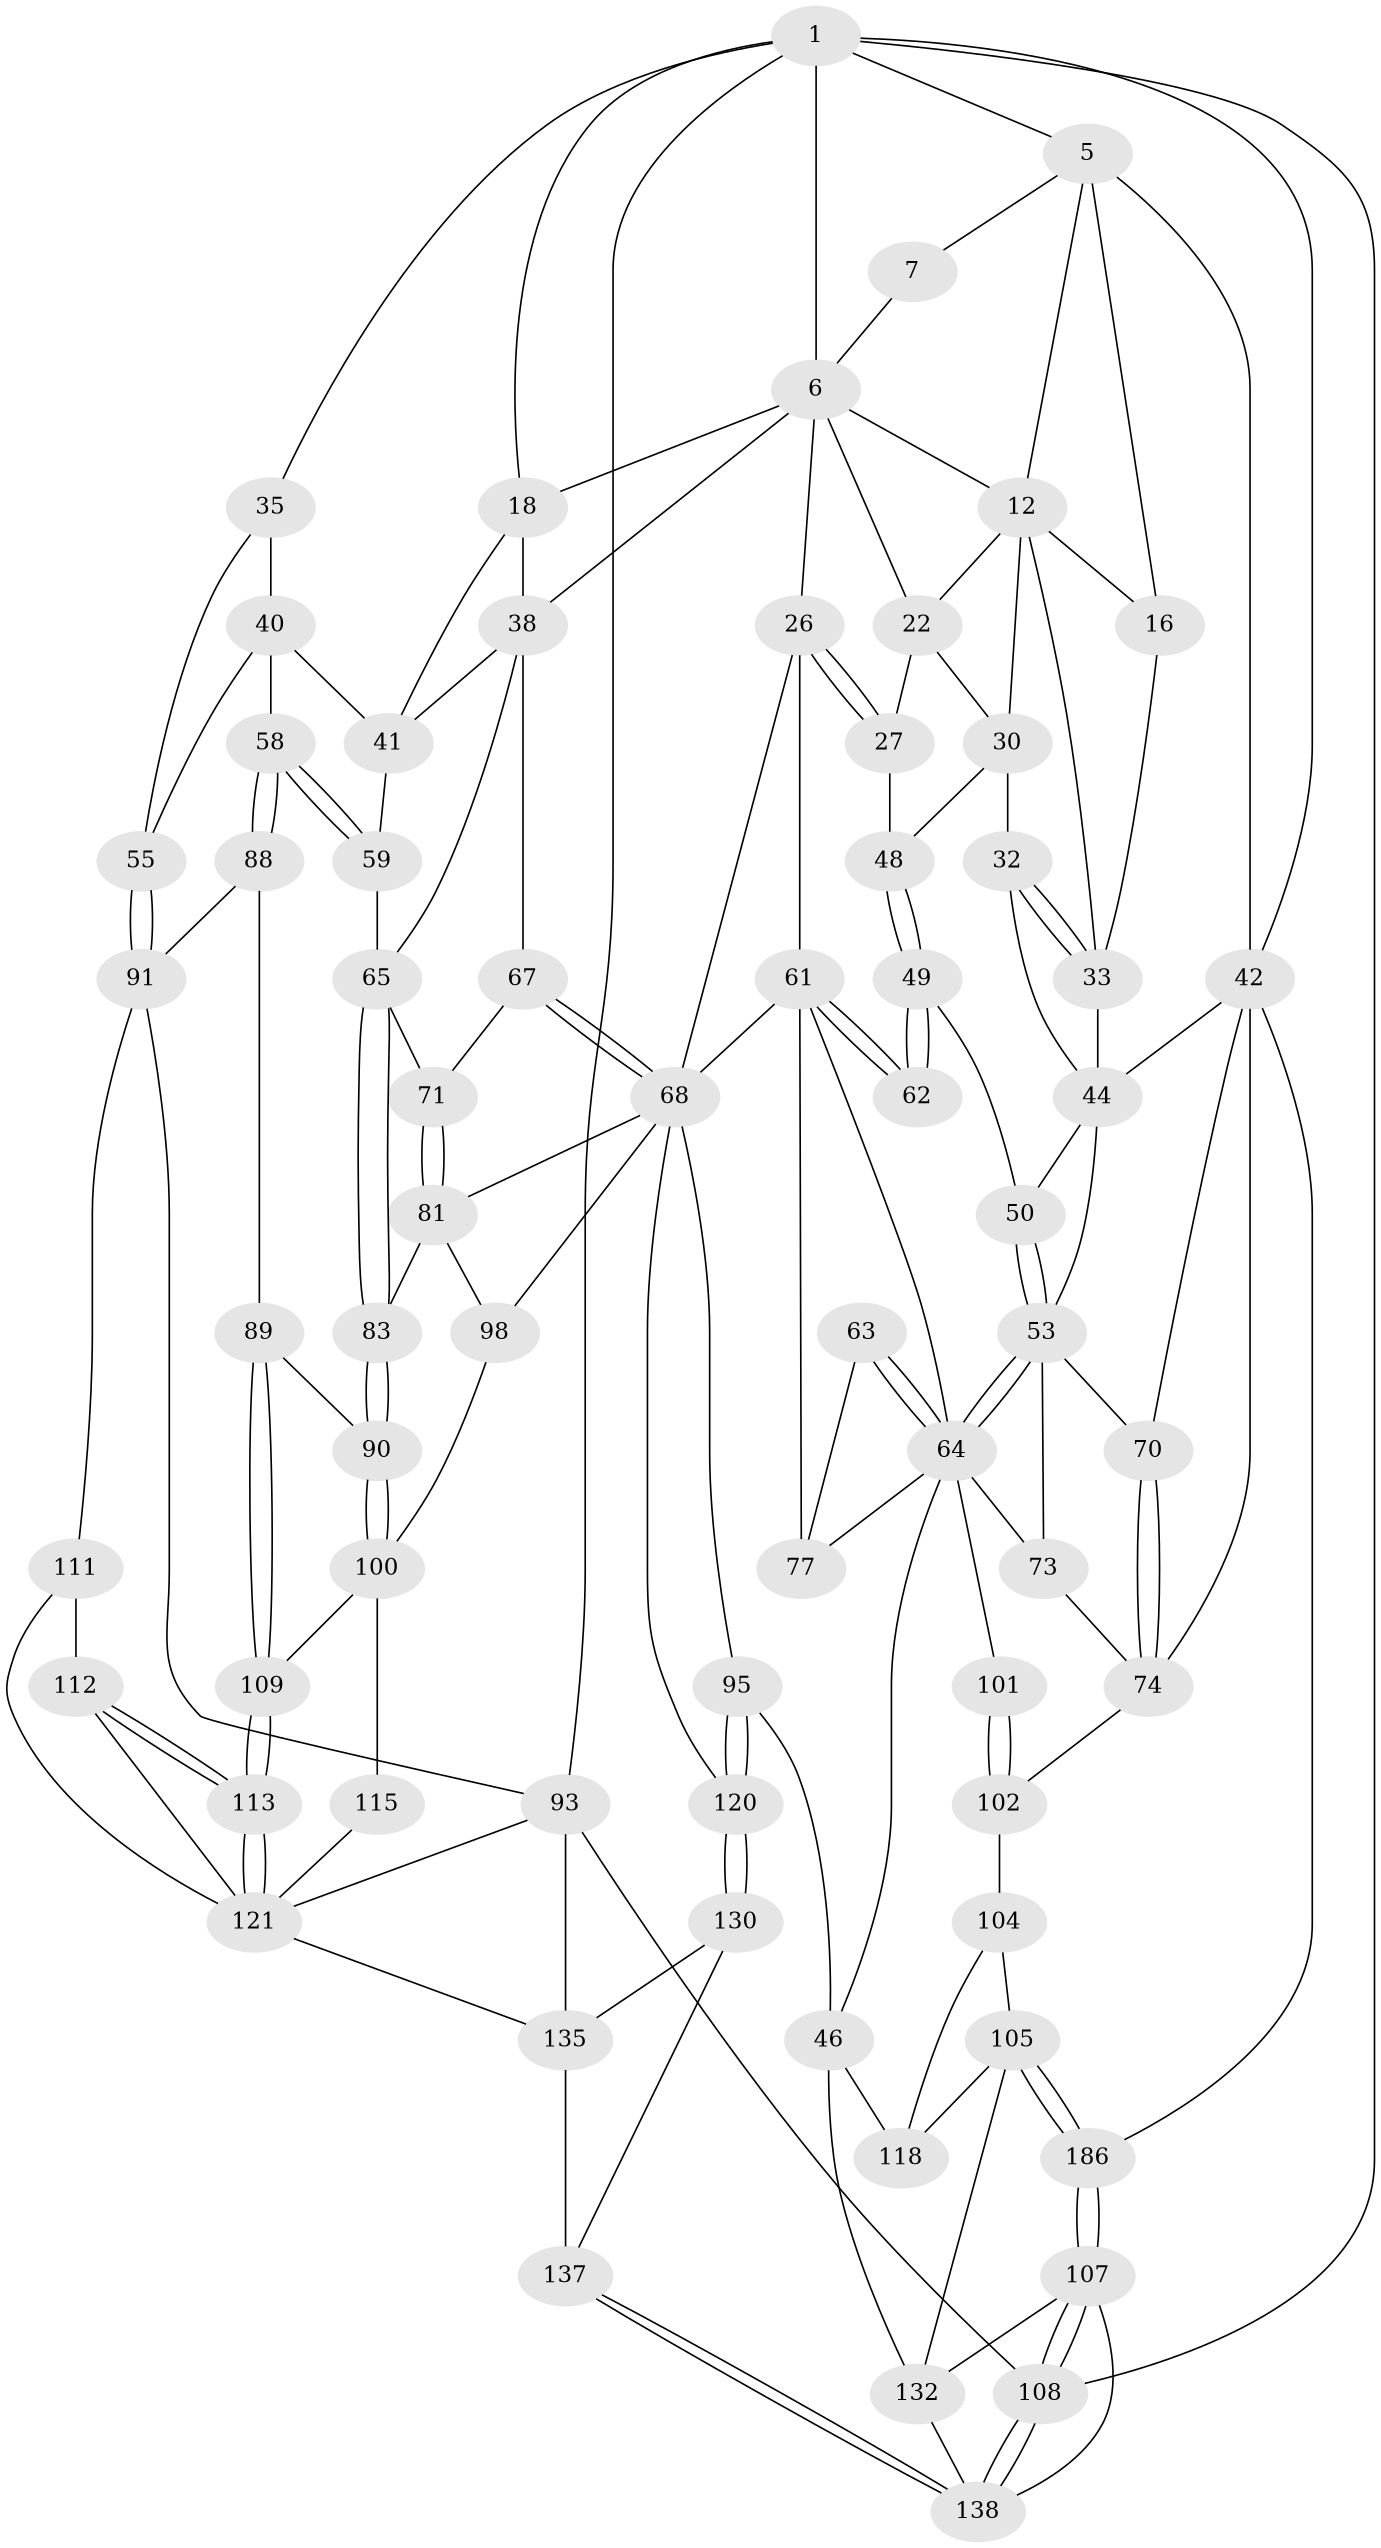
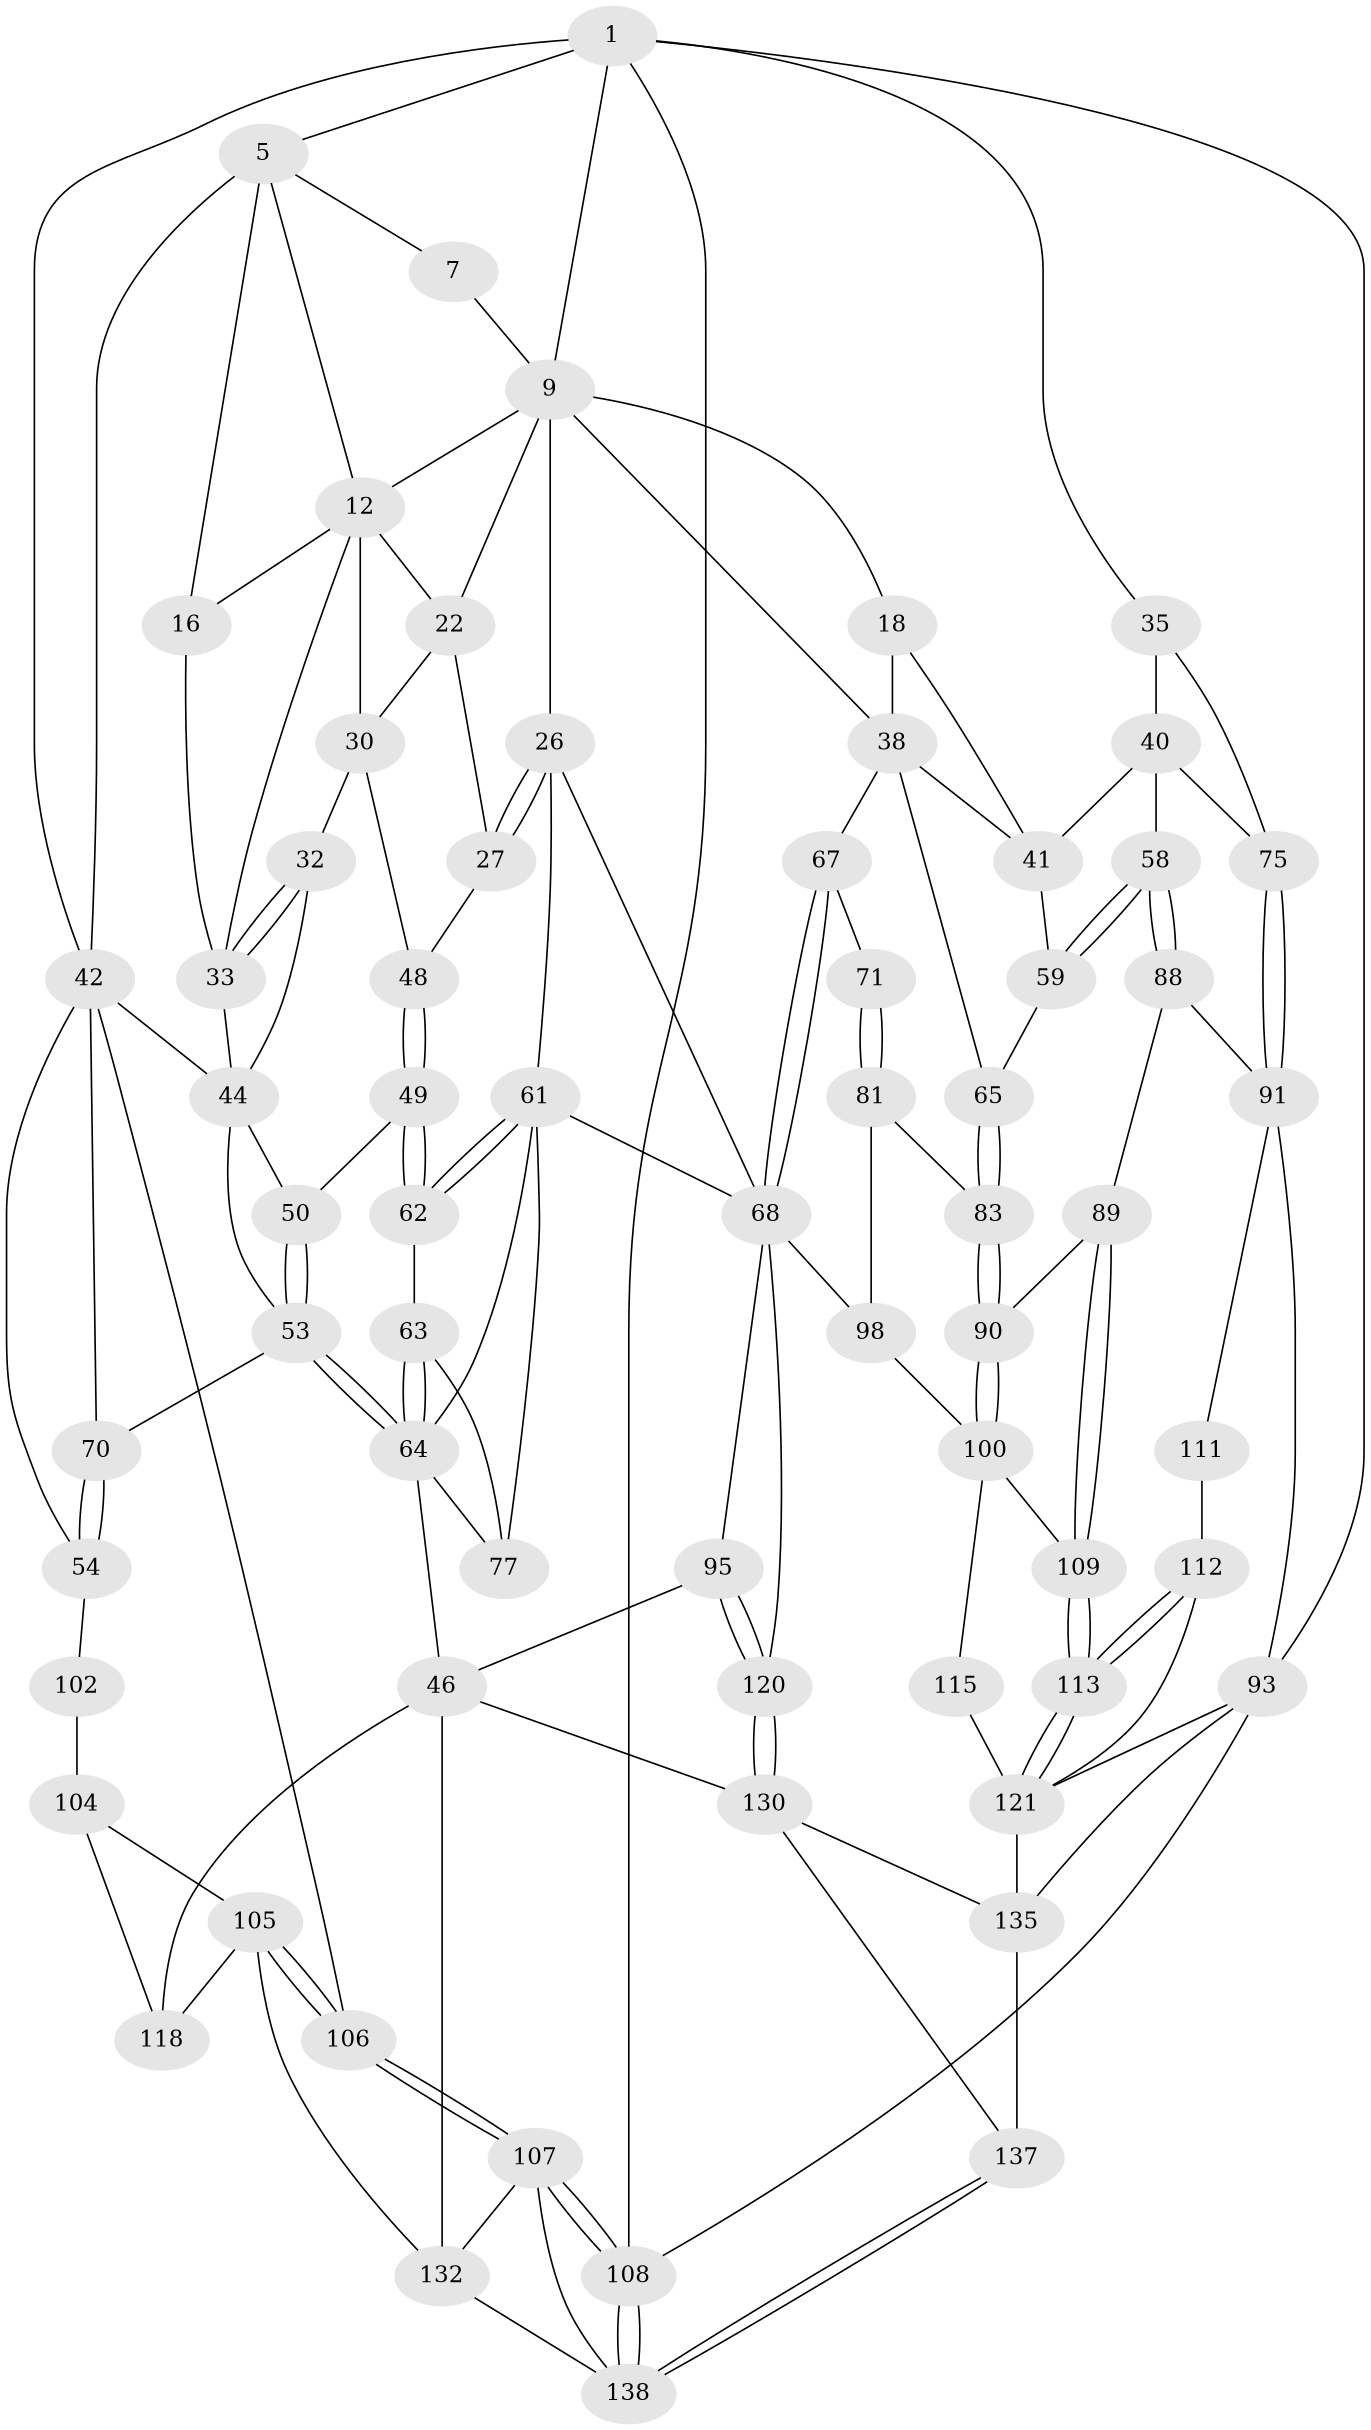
  graph {
    node [color=gray90 style=filled]
    1 [super="+8+2"]
    5 [super="+17+6"]
-   9 [super="+10+24" label=6]
+   9 [super="+10+24"]
    18 [super="+29+19"]
    35 [super="+36"]
    42 [super="+46+43"]
    93 [super="+94"]
    108
    7
    12 [super="+23+13"]
    16 [super="+21"]
    22 [super="+28"]
    26 [super="+60"]
    38 [super="+39"]
    41 [super="+57"]
    40 [super="+56"]
-   55
+   55 [label=75]
    44 [super="+47+45"]
    70
-   74 [super="+78"]
-   106 [label=186]
+   74 [super="+78" label=54]
+   106
    121 [super="+122"]
    135 [super="+140"]
    138 [super="+139"]
    30 [super="+31"]
    33 [super="+34"]
    27
    61 [super="+76"]
    68 [super="+82"]
    65 [super="+66"]
    67
    48
    32
    59
    62
    64 [super="+72"]
    77
    81 [super="+84"]
    95
    98
    120
    49
    50
    53 [super="+54"]
    58
    91 [super="+92"]
    71
    83
    88
    102 [super="+103"]
    107 [super="+133"]
-   73
    63
    n54 [label=46 super="+124"]
-   101
    111 [super="+125"]
    89
    118
    130 [super="+136"]
    132 [super="+134"]
    90
    100 [super="+110"]
    115
    104 [super="+117"]
    109
    113
    112 [super="+126"]
    137
    105 [super="+119"]
    1 -- 5
    1 -- 9
-   1 -- 18
    1 -- 35
    1 -- 42
    1 -- 93
    1 -- 108
    5 -- 42
    5 -- 7
    5 -- 12
    5 -- 16 [weight=2]
    9 -- 18
    9 -- 12
    9 -- 22
    9 -- 26
    9 -- 38
    18 -- 38 [weight=2]
    18 -- 41
    35 -- 40
    35 -- 55
    42 -- 44
    42 -- 70
    42 -- 74
    42 -- 106
    93 -- 108
    93 -- 121
    93 -- 135
    108 -- 138
    108 -- 138
    7 -- 9
    12 -- 16
    12 -- 22
    12 -- 30
    12 -- 33
    16 -- 33
    22 -- 30
    22 -- 27
    26 -- 27
    26 -- 27
    26 -- 61
    26 -- 68
    38 -- 41
    38 -- 65
    38 -- 67
    41 -- 59
    40 -- 41
    40 -- 55
    40 -- 58
    55 -- 91
    55 -- 91
    44 -- 50
    44 -- 53
    70 -- 74
    70 -- 74
    74 -- 102
    106 -- 107
    106 -- 107
    121 -- 135
    135 -- 137
    30 -- 48
    30 -- 32
    33 -- 44
    27 -- 48
    61 -- 68
    61 -- 62
    61 -- 62
    61 -- 64
    61 -- 77
-   68 -- 81
    68 -- 95
    68 -- 98
    68 -- 120
-   65 -- 71
    65 -- 83
    65 -- 83
    67 -- 68
    67 -- 68
    67 -- 71
    48 -- 49
    48 -- 49
    32 -- 44
    32 -- 33
    32 -- 33
    59 -- 65
+   62 -- 63
    64 -- 77
-   64 -- 73
    64 -- n54
-   64 -- 101
    81 -- 98
    81 -- 83
    95 -- 120
    95 -- 120
    95 -- n54
    98 -- 100
    120 -- 130
    120 -- 130
    49 -- 62
    49 -- 62
    49 -- 50
    50 -- 53
    50 -- 53
    53 -- 70
    53 -- 64
    53 -- 64
-   53 -- 73
    58 -- 59
    58 -- 59
    58 -- 88
    58 -- 88
    91 -- 93
    91 -- 111
    71 -- 81
    71 -- 81
    83 -- 90
    83 -- 90
    88 -- 91
    88 -- 89
    102 -- 104 [weight=2]
    107 -- 108
    107 -- 108
    107 -- 138
    107 -- 132
-   73 -- 74
    63 -- 64
    63 -- 64
    63 -- 77
    n54 -- 118
+   n54 -- 130
    n54 -- 132
-   101 -- 102 [weight=2]
-   101 -- 102
-   111 -- 121
    111 -- 112 [weight=3]
    89 -- 90
    89 -- 109
    89 -- 109
    130 -- 135
    130 -- 137
    132 -- 138
    90 -- 100
    90 -- 100
    100 -- 115
    100 -- 109
    115 -- 121
    104 -- 118
    104 -- 105
    109 -- 113
    109 -- 113
    113 -- 121
    113 -- 121
    112 -- 121
    112 -- 113
    112 -- 113
    137 -- 138
    137 -- 138
    105 -- 106
    105 -- 106
    105 -- 118
    105 -- 132
  }
